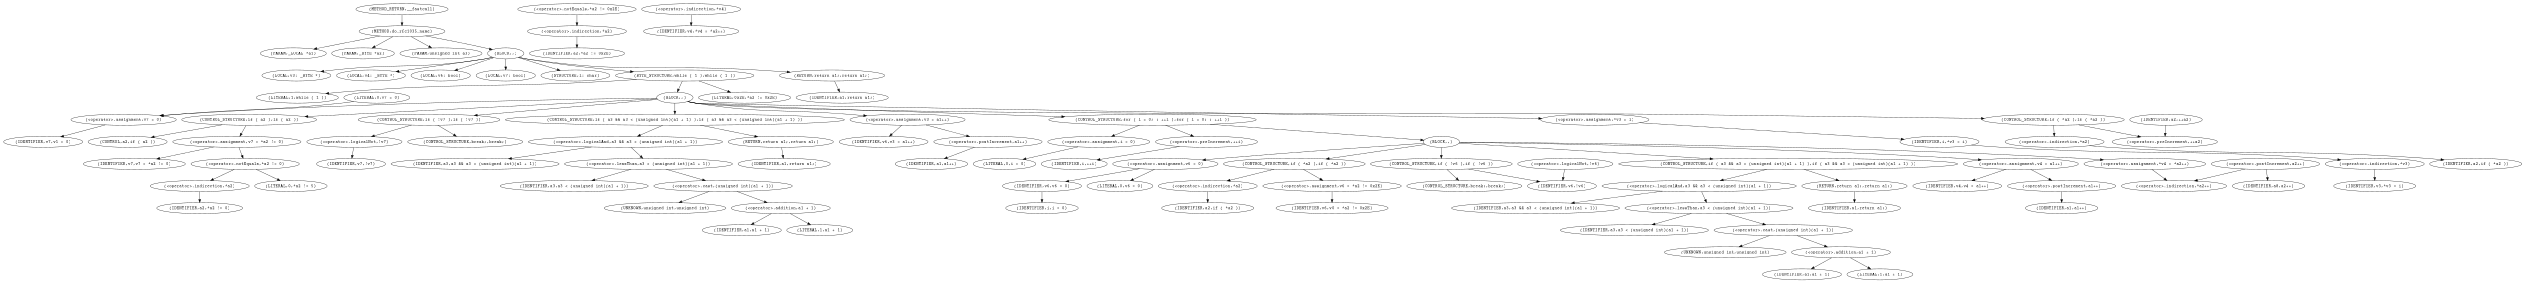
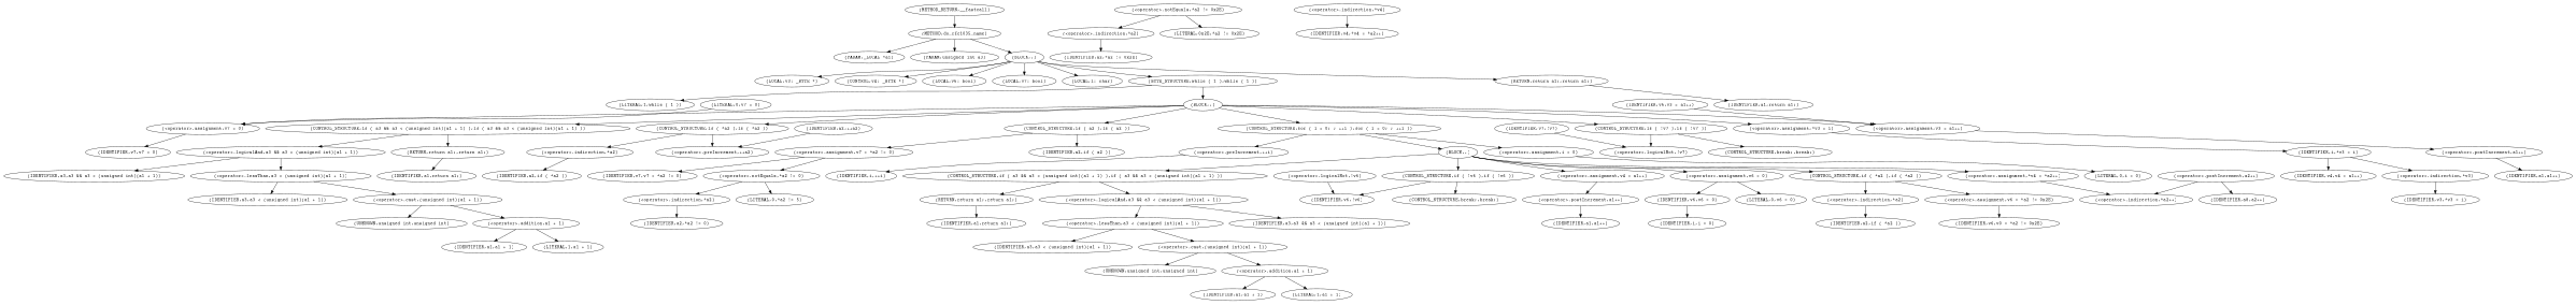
  digraph {
    fontname="Courier Prime"
    node [fontname="Courier Prime"]
    edge [fontname="Courier Prime"]
    n1 [label="(METHOD,do_rfc1035_name)"]
    n2 [label="(PARAM,_LOCAL *a1)"]
-   n3 [label="(PARAM,_BYTE *a2)"]
    n4 [label="(PARAM,unsigned int a3)"]
    n5 [label="(BLOCK,,)"]
    n6 [label="(LOCAL,v3: _BYTE *)"]
-   n7 [label="(LOCAL,v4: _BYTE *)"]
+   n7 [label="(CONTROL,v4: _BYTE *)"]
    n8 [label="(LOCAL,v6: bool)"]
    n9 [label="(LOCAL,v7: bool)"]
-   n10 [label="(STRUCTURE,i: char)"]
+   n10 [label="(LOCAL,i: char)"]
    n11 [label="(BYTE_STRUCTURE,while ( 1 ),while ( 1 ))"]
    n12 [label="(RETURN,return a1;,return a1;)"]
    n13 [label="(METHOD_RETURN,__fastcall)"]
    n14 [label="(LITERAL,1,while ( 1 ))"]
    n15 [label="(BLOCK,,)"]
    n16 [label="(IDENTIFIER,a1,return a1;)"]
    n17 [label="(<operator>.assignment,v7 = 0)"]
    n18 [label="(CONTROL_STRUCTURE,if ( a2 ),if ( a2 ))"]
    n19 [label="(CONTROL_STRUCTURE,if ( !v7 ),if ( !v7 ))"]
    n20 [label="(CONTROL_STRUCTURE,if ( a3 && a3 < (unsigned int)(a1 + 1) ),if ( a3 && a3 < (unsigned int)(a1 + 1) ))"]
    n21 [label="(<operator>.assignment,v3 = a1++)"]
    n22 [label="(CONTROL_STRUCTURE,for ( i = 0; ; ++i ),for ( i = 0; ; ++i ))"]
    n23 [label="(<operator>.assignment,*v3 = i)"]
    n24 [label="(CONTROL_STRUCTURE,if ( *a2 ),if ( *a2 ))"]
-   n25 [label="(IDENTIFIER,v7,v1 = 0)"]
-   n26 [label="(CONTROL,a2,if ( a2 ))"]
+   n25 [label="(IDENTIFIER,v7,v7 = 0)"]
+   n26 [label="(IDENTIFIER,a2,if ( a2 ))"]
    n27 [label="(<operator>.assignment,v7 = *a2 != 0)"]
    n28 [label="(<operator>.logicalNot,!v7)"]
    n29 [label="(CONTROL_STRUCTURE,break;,break;)"]
    n30 [label="(<operator>.logicalAnd,a3 && a3 < (unsigned int)(a1 + 1))"]
    n31 [label="(RETURN,return a1;,return a1;)"]
    n32 [label="(IDENTIFIER,v6,v3 = a1++)"]
    n33 [label="(<operator>.postIncrement,a1++)"]
    n34 [label="(<operator>.assignment,i = 0)"]
    n35 [label="(<operator>.preIncrement,++i)"]
    n36 [label="(BLOCK,,)"]
    n37 [label="(IDENTIFIER,i,*v3 = i)"]
    n38 [label="(<operator>.indirection,*a2)"]
    n39 [label="(<operator>.preIncrement,++a2)"]
    n40 [label="(LITERAL,0,v7 = 0)"]
    n41 [label="(IDENTIFIER,v7,v7 = *a2 != 0)"]
    n42 [label="(<operator>.notEquals,*a2 != 0)"]
    n43 [label="(<operator>.indirection,*a2)"]
    n44 [label="(LITERAL,0,*a2 != 5)"]
    n45 [label="(IDENTIFIER,a2,*a2 != 0)"]
    n46 [label="(IDENTIFIER,v7,!v7)"]
    n47 [label="(IDENTIFIER,a3,a3 && a3 < (unsigned int)(a1 + 1))"]
    n48 [label="(<operator>.lessThan,a3 < (unsigned int)(a1 + 1))"]
    n49 [label="(IDENTIFIER,a1,return a1;)"]
    n50 [label="(IDENTIFIER,a3,a3 < (unsigned int)(a1 + 1))"]
    n51 [label="(<operator>.cast,(unsigned int)(a1 + 1))"]
    n52 [label="(UNKNOWN,unsigned int,unsigned int)"]
    n53 [label="(<operator>.addition,a1 + 1)"]
    n54 [label="(IDENTIFIER,a1,a1 + 1)"]
    n55 [label="(LITERAL,1,a1 + 1)"]
    n56 [label="(IDENTIFIER,a1,a1++)"]
    n57 [label="(LITERAL,0,i = 0)"]
    n58 [label="(IDENTIFIER,i,++i)"]
    n59 [label="(<operator>.assignment,v6 = 0)"]
    n60 [label="(CONTROL_STRUCTURE,if ( *a2 ),if ( *a2 ))"]
    n61 [label="(CONTROL_STRUCTURE,if ( !v6 ),if ( !v6 ))"]
    n62 [label="(CONTROL_STRUCTURE,if ( a3 && a3 < (unsigned int)(a1 + 1) ),if ( a3 && a3 < (unsigned int)(a1 + 1) ))"]
    n63 [label="(<operator>.assignment,v4 = a1++)"]
    n64 [label="(<operator>.assignment,*v4 = *a2++)"]
    n65 [label="(IDENTIFIER,i,i = 0)"]
    n66 [label="(IDENTIFIER,v6,v6 = 0)"]
    n67 [label="(LITERAL,0,v6 = 0)"]
    n68 [label="(<operator>.indirection,*a2)"]
    n69 [label="(<operator>.assignment,v6 = *a2 != 0x2E)"]
    n70 [label="(CONTROL_STRUCTURE,break;,break;)"]
    n71 [label="(IDENTIFIER,v6,!v6)"]
    n72 [label="(<operator>.logicalAnd,a3 && a3 < (unsigned int)(a1 + 1))"]
    n73 [label="(RETURN,return a1;,return a1;)"]
    n74 [label="(IDENTIFIER,v4,v4 = a1++)"]
    n75 [label="(<operator>.postIncrement,a1++)"]
    n76 [label="(<operator>.indirection,*a2++)"]
    n77 [label="(IDENTIFIER,a2,if ( *a2 ))"]
    n78 [label="(IDENTIFIER,v6,v0 = *a2 != 0x2E)"]
    n79 [label="(<operator>.notEquals,*a2 != 0x2E)"]
    n80 [label="(<operator>.indirection,*a2)"]
    n81 [label="(LITERAL,0x2E,*a2 != 0x2E)"]
    n82 [label="(IDENTIFIER,a2,*a2 != 0x2E)"]
    n83 [label="(<operator>.logicalNot,!v6)"]
    n84 [label="(IDENTIFIER,a3,a3 && a3 < (unsigned int)(a1 + 1))"]
    n85 [label="(<operator>.lessThan,a3 < (unsigned int)(a1 + 1))"]
    n86 [label="(IDENTIFIER,a1,return a1;)"]
    n87 [label="(IDENTIFIER,a3,a3 < (unsigned int)(a1 + 1))"]
    n88 [label="(<operator>.cast,(unsigned int)(a1 + 1))"]
    n89 [label="(UNKNOWN,unsigned int,unsigned int)"]
    n90 [label="(<operator>.addition,a1 + 1)"]
    n91 [label="(IDENTIFIER,a1,a1 + 1)"]
    n92 [label="(LITERAL,1,a1 + 1)"]
    n93 [label="(IDENTIFIER,a1,a1++)"]
    n94 [label="(<operator>.indirection,*v4)"]
    n95 [label="(IDENTIFIER,v4,*v4 = *a2++)"]
    n96 [label="(<operator>.postIncrement,a2++)"]
    n97 [label="(IDENTIFIER,a8,a2++)"]
    n98 [label="(<operator>.indirection,*v3)"]
    n99 [label="(IDENTIFIER,v3,*v3 = i)"]
    n100 [label="(IDENTIFIER,a2,if ( *a2 ))"]
    n101 [label="(IDENTIFIER,a2,++a2)"]
    n1 -> n2
-   n1 -> n3
    n1 -> n4
    n1 -> n5
    n5 -> n6
    n5 -> n7
    n5 -> n8
    n5 -> n9
    n5 -> n10
    n5 -> n11
    n5 -> n12
    n11 -> n14
    n11 -> n15
    n12 -> n16
    n13 -> n1
    n15 -> n17
    n15 -> n18
    n15 -> n19
    n15 -> n20
    n15 -> n21
    n15 -> n22
    n15 -> n23
    n15 -> n24
    n17 -> n25
    n18 -> n26
    n18 -> n27
    n19 -> n28
    n19 -> n29
    n20 -> n30
    n20 -> n31
-   n21 -> n32
+   n32 -> n21
    n21 -> n33
    n22 -> n34
    n22 -> n35
    n22 -> n36
    n23 -> n37
    n24 -> n38
    n24 -> n39
    n27 -> n41
    n27 -> n42
-   n28 -> n46
+   n46 -> n28
    n30 -> n47
    n30 -> n48
    n31 -> n49
    n33 -> n56
    n34 -> n57
    n35 -> n58
    n36 -> n59
    n36 -> n60
    n36 -> n61
    n36 -> n62
    n36 -> n63
    n36 -> n64
    n37 -> n98
    n38 -> n100
    n40 -> n17
    n42 -> n43
    n42 -> n44
    n43 -> n45
    n48 -> n50
    n48 -> n51
    n51 -> n52
    n51 -> n53
    n53 -> n54
    n53 -> n55
    n59 -> n66
    n59 -> n67
    n60 -> n68
    n60 -> n69
    n61 -> n70
    n61 -> n71
    n62 -> n72
    n62 -> n73
-   n63 -> n74
+   n37 -> n74
    n63 -> n75
    n64 -> n76
    n66 -> n65
    n68 -> n77
    n69 -> n78
    n72 -> n84
    n72 -> n85
    n73 -> n86
    n75 -> n93
    n79 -> n80
-   n11 -> n81
+   n79 -> n81
    n80 -> n82
    n83 -> n71
    n85 -> n87
    n85 -> n88
    n88 -> n89
    n88 -> n90
    n90 -> n91
    n90 -> n92
    n94 -> n95
    n96 -> n76
    n96 -> n97
    n98 -> n99
    n101 -> n39
  }
